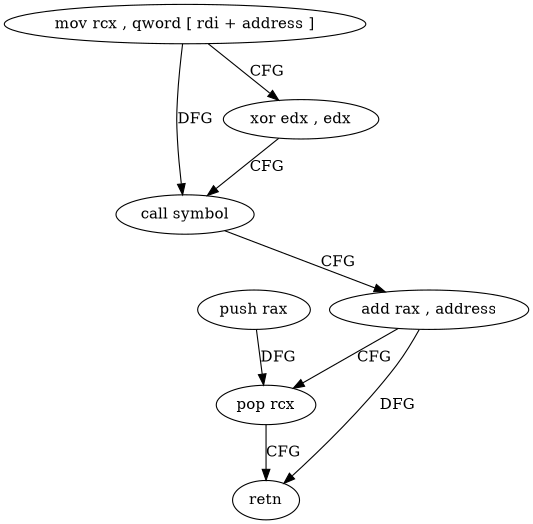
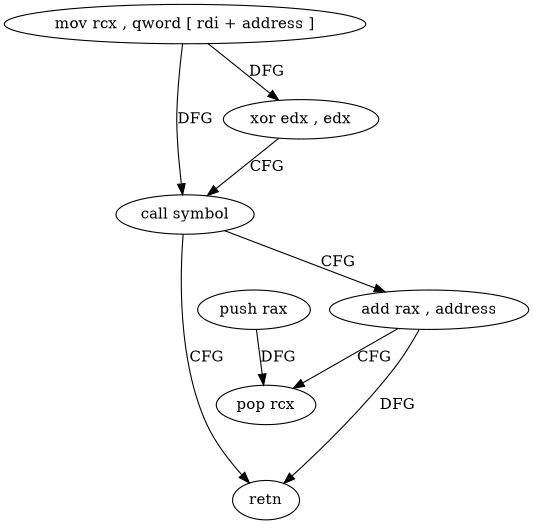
  digraph {
    n1 [label="push rax"]
    n2 [label="pop rcx"]
    n3 [label=retn]
    n4 [label="mov rcx , qword [ rdi + address ]"]
    n5 [label="call symbol"]
    n6 [label="xor edx , edx"]
    n7 [label="add rax , address"]
    n1 -> n2 [label=DFG]
-   n2 -> n3 [label=CFG]
+   n5 -> n3 [label=CFG]
    n4 -> n5 [label=DFG]
-   n4 -> n6 [label=CFG]
+   n4 -> n6 [label=DFG]
    n5 -> n7 [label=CFG]
    n6 -> n5 [label=CFG]
    n7 -> n2 [label=CFG]
    n7 -> n3 [label=DFG]
  }
